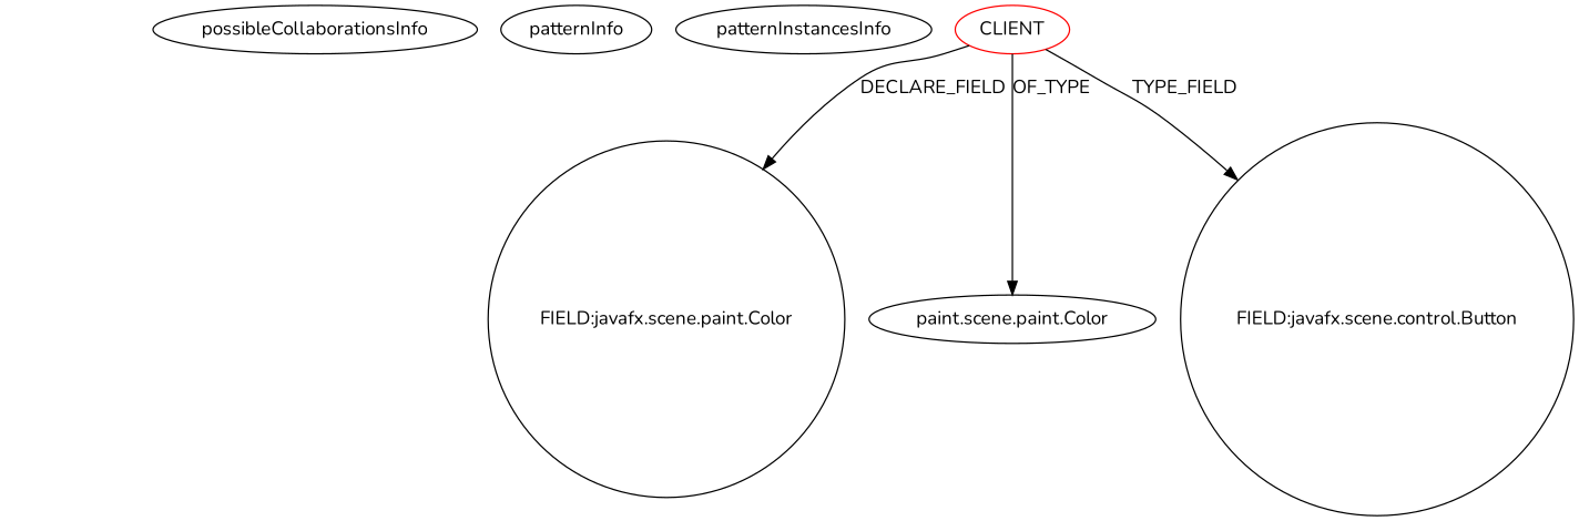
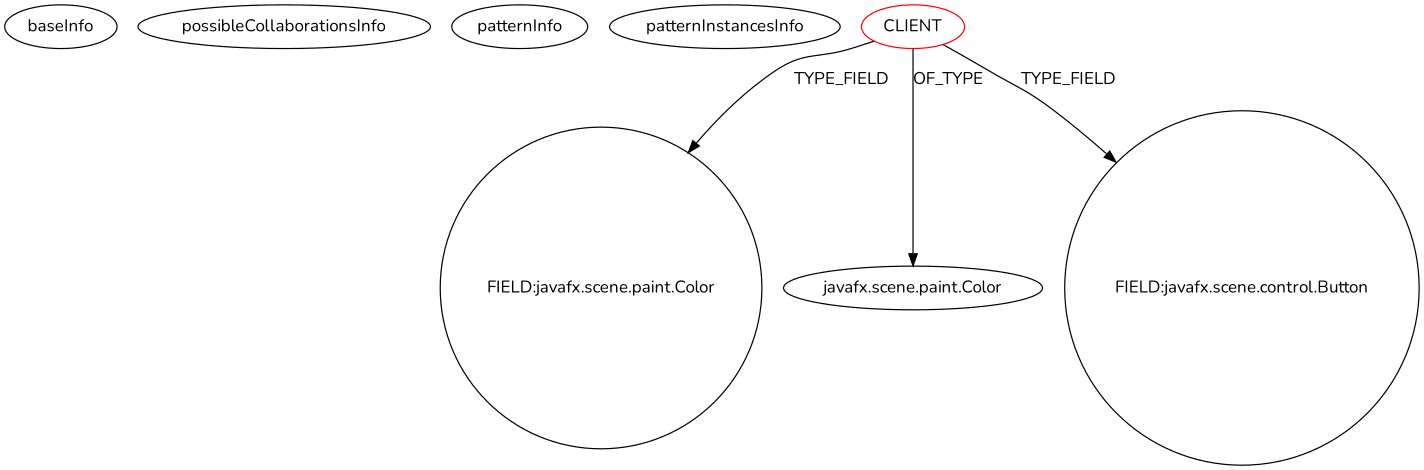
  digraph {
    fontname=Nunito
    node [fontname=Nunito]
    edge [fontname=Nunito]
+   baseInfo [category=pattern graphId=1182 isAnonymous=false possibleRelation=false]
    possibleCollaborationsInfo
    patternInfo [frequency=3.0 patternRootClient=0]
    patternInstancesInfo [0="JCake-CoupGameProgram~/JCake-CoupGameProgram/CoupGameProgram-master/src/game/remote/PlayerUi.java~PlayerUi~579" 1="RUAN0007-FastestPathSimulator~/RUAN0007-FastestPathSimulator/FastestPathSimulator-master/FastPathSimulator/src/application/FastestPathSimulatorController.java~FastestPathSimulatorController~1116" 2="JCake-CoupGameProgram~/JCake-CoupGameProgram/CoupGameProgram-master/src/game/ui/javafx/IndividualPlayer.java~IndividualPlayer~596"]
    n5 [isFrameworkType=false label="FIELD:javafx.scene.paint.Color" shape=circle vertexType=FIELD_DECLARATION]
-   n6 [isFrameworkType=false label="paint.scene.paint.Color" vertexType=FRAMEWORK_CLASS_TYPE]
+   n6 [isFrameworkType=false label="javafx.scene.paint.Color" vertexType=FRAMEWORK_CLASS_TYPE]
    n7 [color=red isFrameworkType=false label=CLIENT vertexType=ROOT_CLIENT_CLASS_DECLARATION]
    n8 [isFrameworkType=false label="FIELD:javafx.scene.control.Button" shape=circle vertexType=FIELD_DECLARATION]
-   n7 -> n5 [label=DECLARE_FIELD]
+   n7 -> n5 [label=TYPE_FIELD]
    n7 -> n6 [label=OF_TYPE]
    n7 -> n8 [label=TYPE_FIELD]
  }
